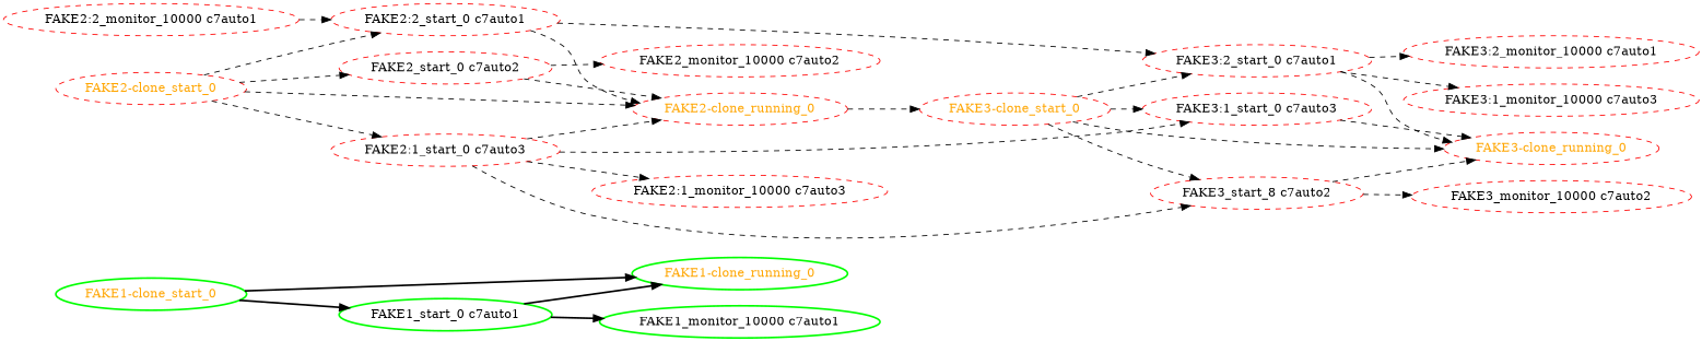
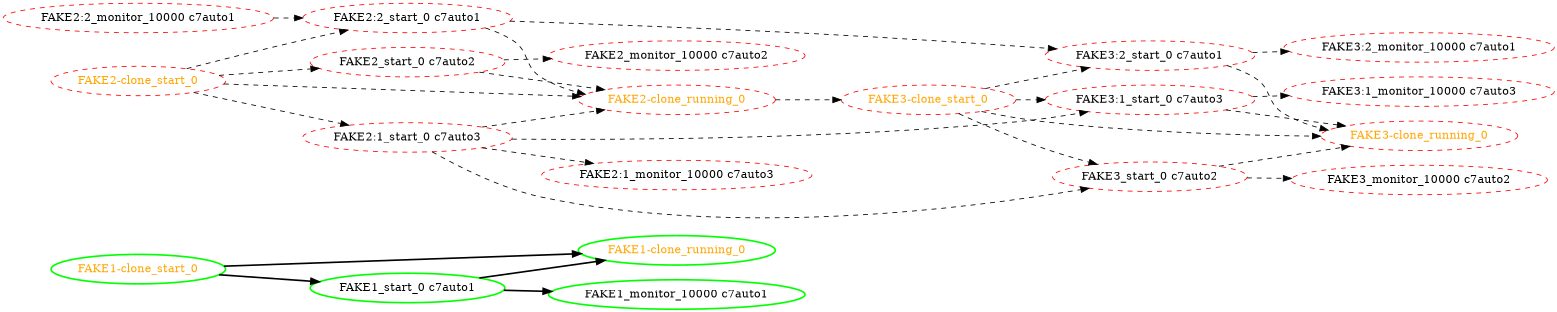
  digraph {
    rankdir=LR
    node [color=red fontcolor=black style=dashed]
    edge [style=dashed]
    "FAKE1-clone_running_0" [color=green fontcolor=orange style=bold]
    "FAKE1-clone_start_0" [color=green fontcolor=orange style=bold]
    "FAKE1_start_0 c7auto1" [color=green style=bold]
    "FAKE1_monitor_10000 c7auto1" [color=green style=bold]
    "FAKE2-clone_running_0" [fontcolor=orange]
    "FAKE3-clone_start_0" [fontcolor=orange]
    "FAKE3:1_start_0 c7auto3"
    "FAKE3:2_start_0 c7auto1"
-   "FAKE3_start_0 c7auto2" [label="FAKE3_start_8 c7auto2"]
+   "FAKE3_start_0 c7auto2"
    "FAKE3-clone_running_0" [fontcolor=orange]
    "FAKE3:1_monitor_10000 c7auto3"
    "FAKE3:2_monitor_10000 c7auto1"
    "FAKE3_monitor_10000 c7auto2"
    "FAKE2-clone_start_0" [fontcolor=orange]
    "FAKE2:1_start_0 c7auto3"
    "FAKE2:2_start_0 c7auto1"
    "FAKE2_start_0 c7auto2"
    "FAKE2:1_monitor_10000 c7auto3"
    "FAKE2_monitor_10000 c7auto2"
    "FAKE2:2_monitor_10000 c7auto1"
    "FAKE1-clone_start_0" -> "FAKE1-clone_running_0" [style=bold]
    "FAKE1-clone_start_0" -> "FAKE1_start_0 c7auto1" [style=bold]
    "FAKE1_start_0 c7auto1" -> "FAKE1-clone_running_0" [style=bold]
    "FAKE1_start_0 c7auto1" -> "FAKE1_monitor_10000 c7auto1" [style=bold]
    "FAKE2-clone_running_0" -> "FAKE3-clone_start_0"
    "FAKE3-clone_start_0" -> "FAKE3:1_start_0 c7auto3"
    "FAKE3-clone_start_0" -> "FAKE3:2_start_0 c7auto1"
    "FAKE3-clone_start_0" -> "FAKE3_start_0 c7auto2"
    "FAKE3-clone_start_0" -> "FAKE3-clone_running_0"
    "FAKE3:1_start_0 c7auto3" -> "FAKE3-clone_running_0"
-   "FAKE3:2_start_0 c7auto1" -> "FAKE3:1_monitor_10000 c7auto3"
+   "FAKE3:1_start_0 c7auto3" -> "FAKE3:1_monitor_10000 c7auto3"
    "FAKE3:2_start_0 c7auto1" -> "FAKE3-clone_running_0"
    "FAKE3:2_start_0 c7auto1" -> "FAKE3:2_monitor_10000 c7auto1"
    "FAKE3_start_0 c7auto2" -> "FAKE3-clone_running_0"
    "FAKE3_start_0 c7auto2" -> "FAKE3_monitor_10000 c7auto2"
    "FAKE2-clone_start_0" -> "FAKE2-clone_running_0"
    "FAKE2-clone_start_0" -> "FAKE2:1_start_0 c7auto3"
    "FAKE2-clone_start_0" -> "FAKE2:2_start_0 c7auto1"
    "FAKE2-clone_start_0" -> "FAKE2_start_0 c7auto2"
    "FAKE2:1_start_0 c7auto3" -> "FAKE2-clone_running_0"
    "FAKE2:1_start_0 c7auto3" -> "FAKE3:1_start_0 c7auto3"
    "FAKE2:1_start_0 c7auto3" -> "FAKE3_start_0 c7auto2"
    "FAKE2:1_start_0 c7auto3" -> "FAKE2:1_monitor_10000 c7auto3"
    "FAKE2:2_start_0 c7auto1" -> "FAKE2-clone_running_0"
    "FAKE2:2_start_0 c7auto1" -> "FAKE3:2_start_0 c7auto1"
    "FAKE2_start_0 c7auto2" -> "FAKE2-clone_running_0"
    "FAKE2_start_0 c7auto2" -> "FAKE2_monitor_10000 c7auto2"
    "FAKE2:2_monitor_10000 c7auto1" -> "FAKE2:2_start_0 c7auto1"
  }
